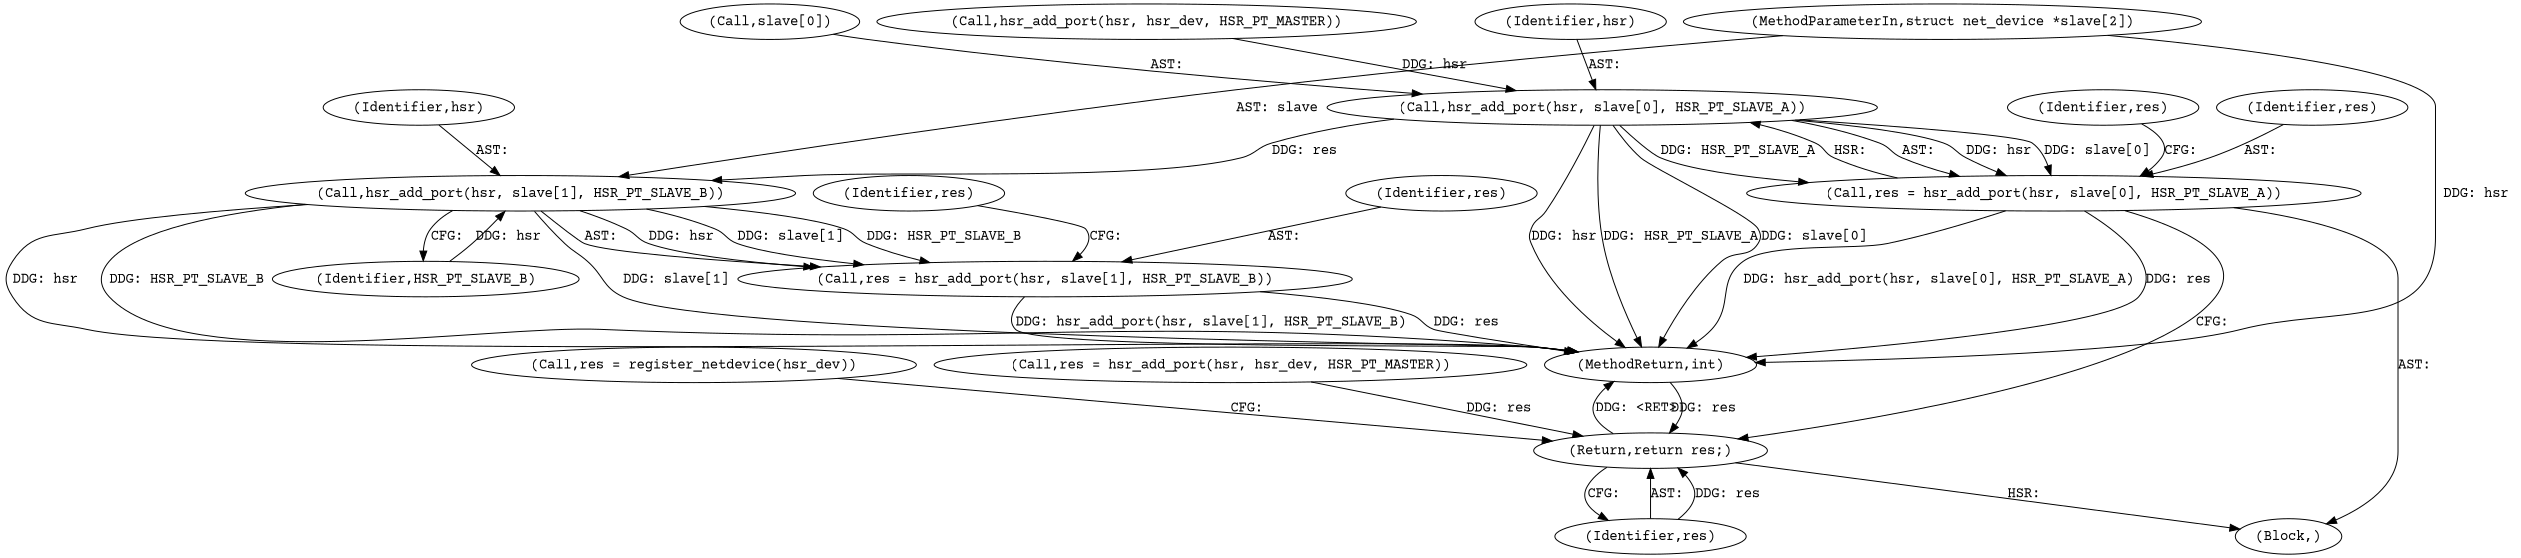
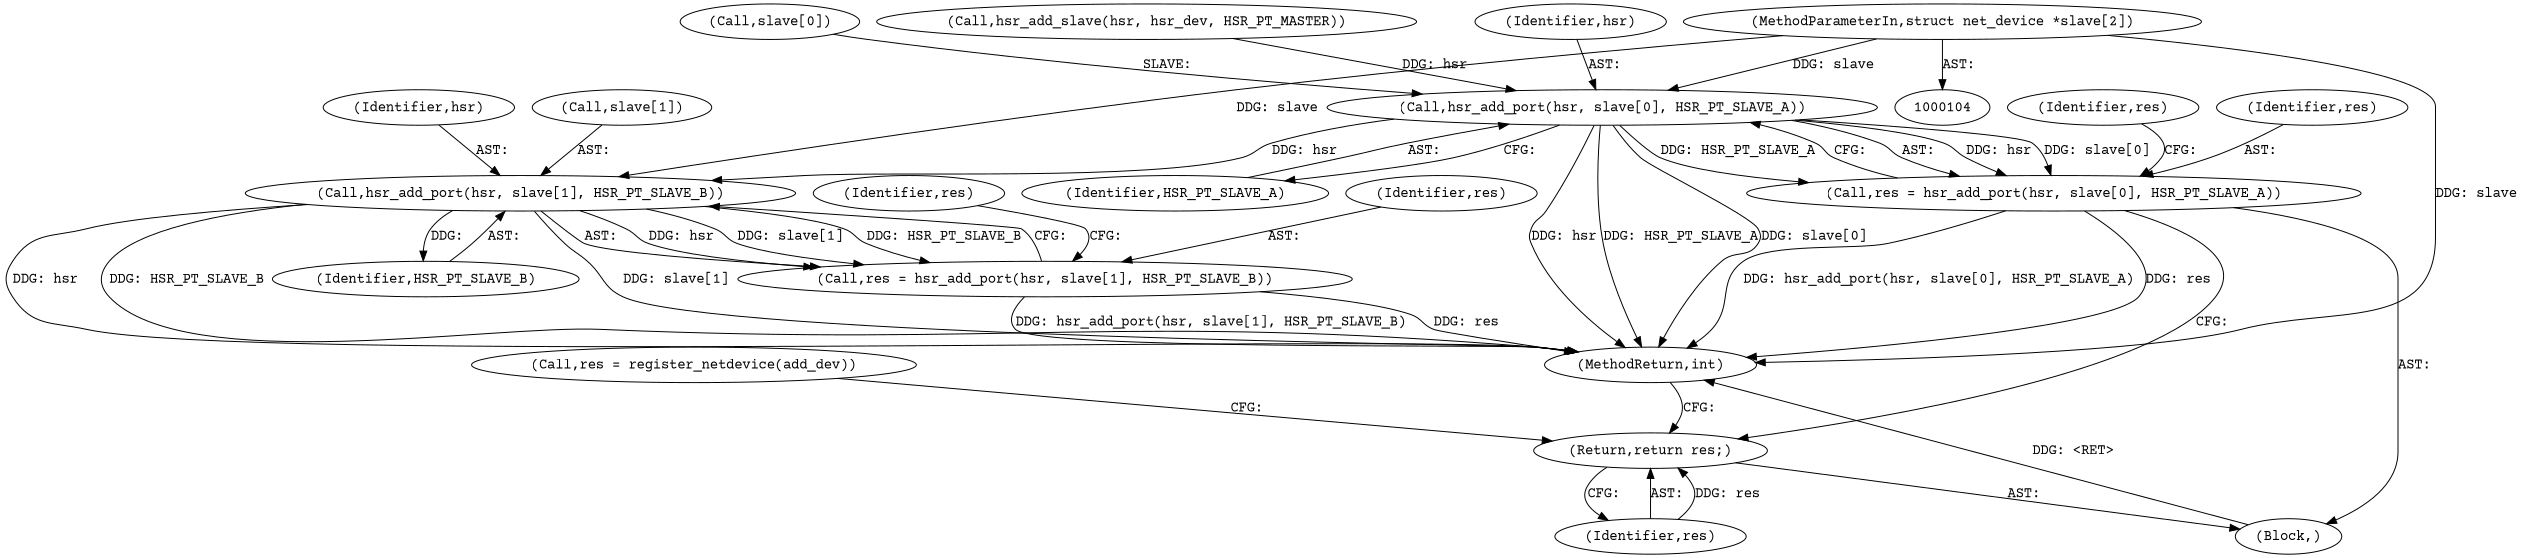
  digraph {
    fontname="Courier Prime"
    node [fontname="Courier Prime"]
    edge [fontname="Courier Prime"]
    n1 [label="(MethodParameterIn,struct net_device *slave[2])"]
    n2 [label="(Call,hsr_add_port(hsr, slave[0], HSR_PT_SLAVE_A))"]
    n3 [label="(Call,hsr_add_port(hsr, slave[1], HSR_PT_SLAVE_B))"]
    n4 [label="(MethodReturn,int)"]
+   1000104
    n6 [label="(Call,res = hsr_add_port(hsr, slave[0], HSR_PT_SLAVE_A))"]
+   n7 [label="(Identifier,HSR_PT_SLAVE_A)"]
    n8 [label="(Call,res = hsr_add_port(hsr, slave[1], HSR_PT_SLAVE_B))"]
    n9 [label="(Identifier,HSR_PT_SLAVE_B)"]
    n10 [label="(Return,return res;)"]
    n11 [label="(Block,)"]
    n12 [label="(Identifier,res)"]
    n13 [label="(Identifier,hsr)"]
-   n15 [label="(Call,res = register_netdevice(hsr_dev))"]
+   n14 [label="(Call,slave[1])"]
+   n15 [label="(Call,res = register_netdevice(add_dev))"]
    n16 [label="(Call,slave[0])"]
-   n17 [label="(Call,res = hsr_add_port(hsr, hsr_dev, HSR_PT_MASTER))"]
    n18 [label="(Identifier,res)"]
-   n19 [label="(Call,hsr_add_port(hsr, hsr_dev, HSR_PT_MASTER))"]
+   n19 [label="(Call,hsr_add_slave(hsr, hsr_dev, HSR_PT_MASTER))"]
    n20 [label="(Identifier,res)"]
    n21 [label="(Identifier,res)"]
    n22 [label="(Identifier,res)"]
    n23 [label="(Identifier,hsr)"]
-   n1 -> n3 [label="AST: slave"]
-   n1 -> n4 [label="DDG: hsr"]
-   n2 -> n3 [label="DDG: res"]
+   n1 -> n2 [label="DDG: slave"]
+   n1 -> n3 [label="DDG: slave"]
+   n1 -> n4 [label="DDG: slave"]
+   n1 -> 1000104 [label="AST: "]
+   n2 -> n3 [label="DDG: hsr"]
    n2 -> n4 [label="DDG: HSR_PT_SLAVE_A"]
    n2 -> n4 [label="DDG: hsr"]
    n2 -> n4 [label="DDG: slave[0]"]
    n2 -> n6 [label="AST: "]
    n2 -> n6 [label="DDG: hsr"]
    n2 -> n6 [label="DDG: slave[0]"]
    n2 -> n6 [label="DDG: HSR_PT_SLAVE_A"]
+   n2 -> n7 [label="CFG: "]
    n3 -> n4 [label="DDG: hsr"]
    n3 -> n4 [label="DDG: HSR_PT_SLAVE_B"]
    n3 -> n4 [label="DDG: slave[1]"]
    n3 -> n8 [label="AST: "]
    n3 -> n8 [label="DDG: hsr"]
    n3 -> n8 [label="DDG: slave[1]"]
    n3 -> n8 [label="DDG: HSR_PT_SLAVE_B"]
-   n3 -> n9 [label="CFG: "]
-   n4 -> n10 [label="DDG: res"]
-   n6 -> n2 [label="HSR: "]
+   n3 -> n9 [label="DDG: "]
+   n4 -> n10 [label="CFG: "]
+   n6 -> n2 [label="CFG: "]
    n6 -> n4 [label="DDG: res"]
    n6 -> n4 [label="DDG: hsr_add_port(hsr, slave[0], HSR_PT_SLAVE_A)"]
    n6 -> n10 [label="CFG: "]
    n6 -> n11 [label="AST: "]
+   n7 -> n2 [label="AST: "]
+   n8 -> n3 [label="CFG: "]
    n8 -> n4 [label="DDG: res"]
    n8 -> n4 [label="DDG: hsr_add_port(hsr, slave[1], HSR_PT_SLAVE_B)"]
-   n9 -> n3 [label="DDG: hsr"]
-   n10 -> n4 [label="DDG: <RET>"]
-   n10 -> n11 [label="HSR: "]
+   n9 -> n3 [label="AST: "]
+   n11 -> n4 [label="DDG: <RET>"]
+   n10 -> n11 [label="AST: "]
    n10 -> n12 [label="CFG: "]
    n12 -> n10 [label="AST: "]
    n12 -> n10 [label="DDG: res"]
    n13 -> n3 [label="AST: "]
+   n14 -> n3 [label="AST: "]
    n15 -> n10 [label="CFG: "]
-   n16 -> n2 [label="AST: "]
-   n17 -> n10 [label="DDG: res"]
+   n16 -> n2 [label="SLAVE: "]
    n18 -> n8 [label="CFG: "]
    n19 -> n2 [label="DDG: hsr"]
    n20 -> n6 [label="CFG: "]
    n21 -> n6 [label="AST: "]
    n22 -> n8 [label="AST: "]
    n23 -> n2 [label="AST: "]
  }
